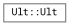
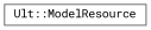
  digraph {
    rankdir=LR
    fontname="Roboto Mono"
-   n1 [color=grey40 fillcolor=white fontname="Roboto Mono" fontsize=10 height=0.2 label="Ult::Ult" shape=box style=filled width=0.4]
+   n1 [color=grey40 fillcolor=white fontname="Roboto Mono" fontsize=10 height=0.2 label="Ult::ModelResource" shape=box style=filled width=0.4]
  }
